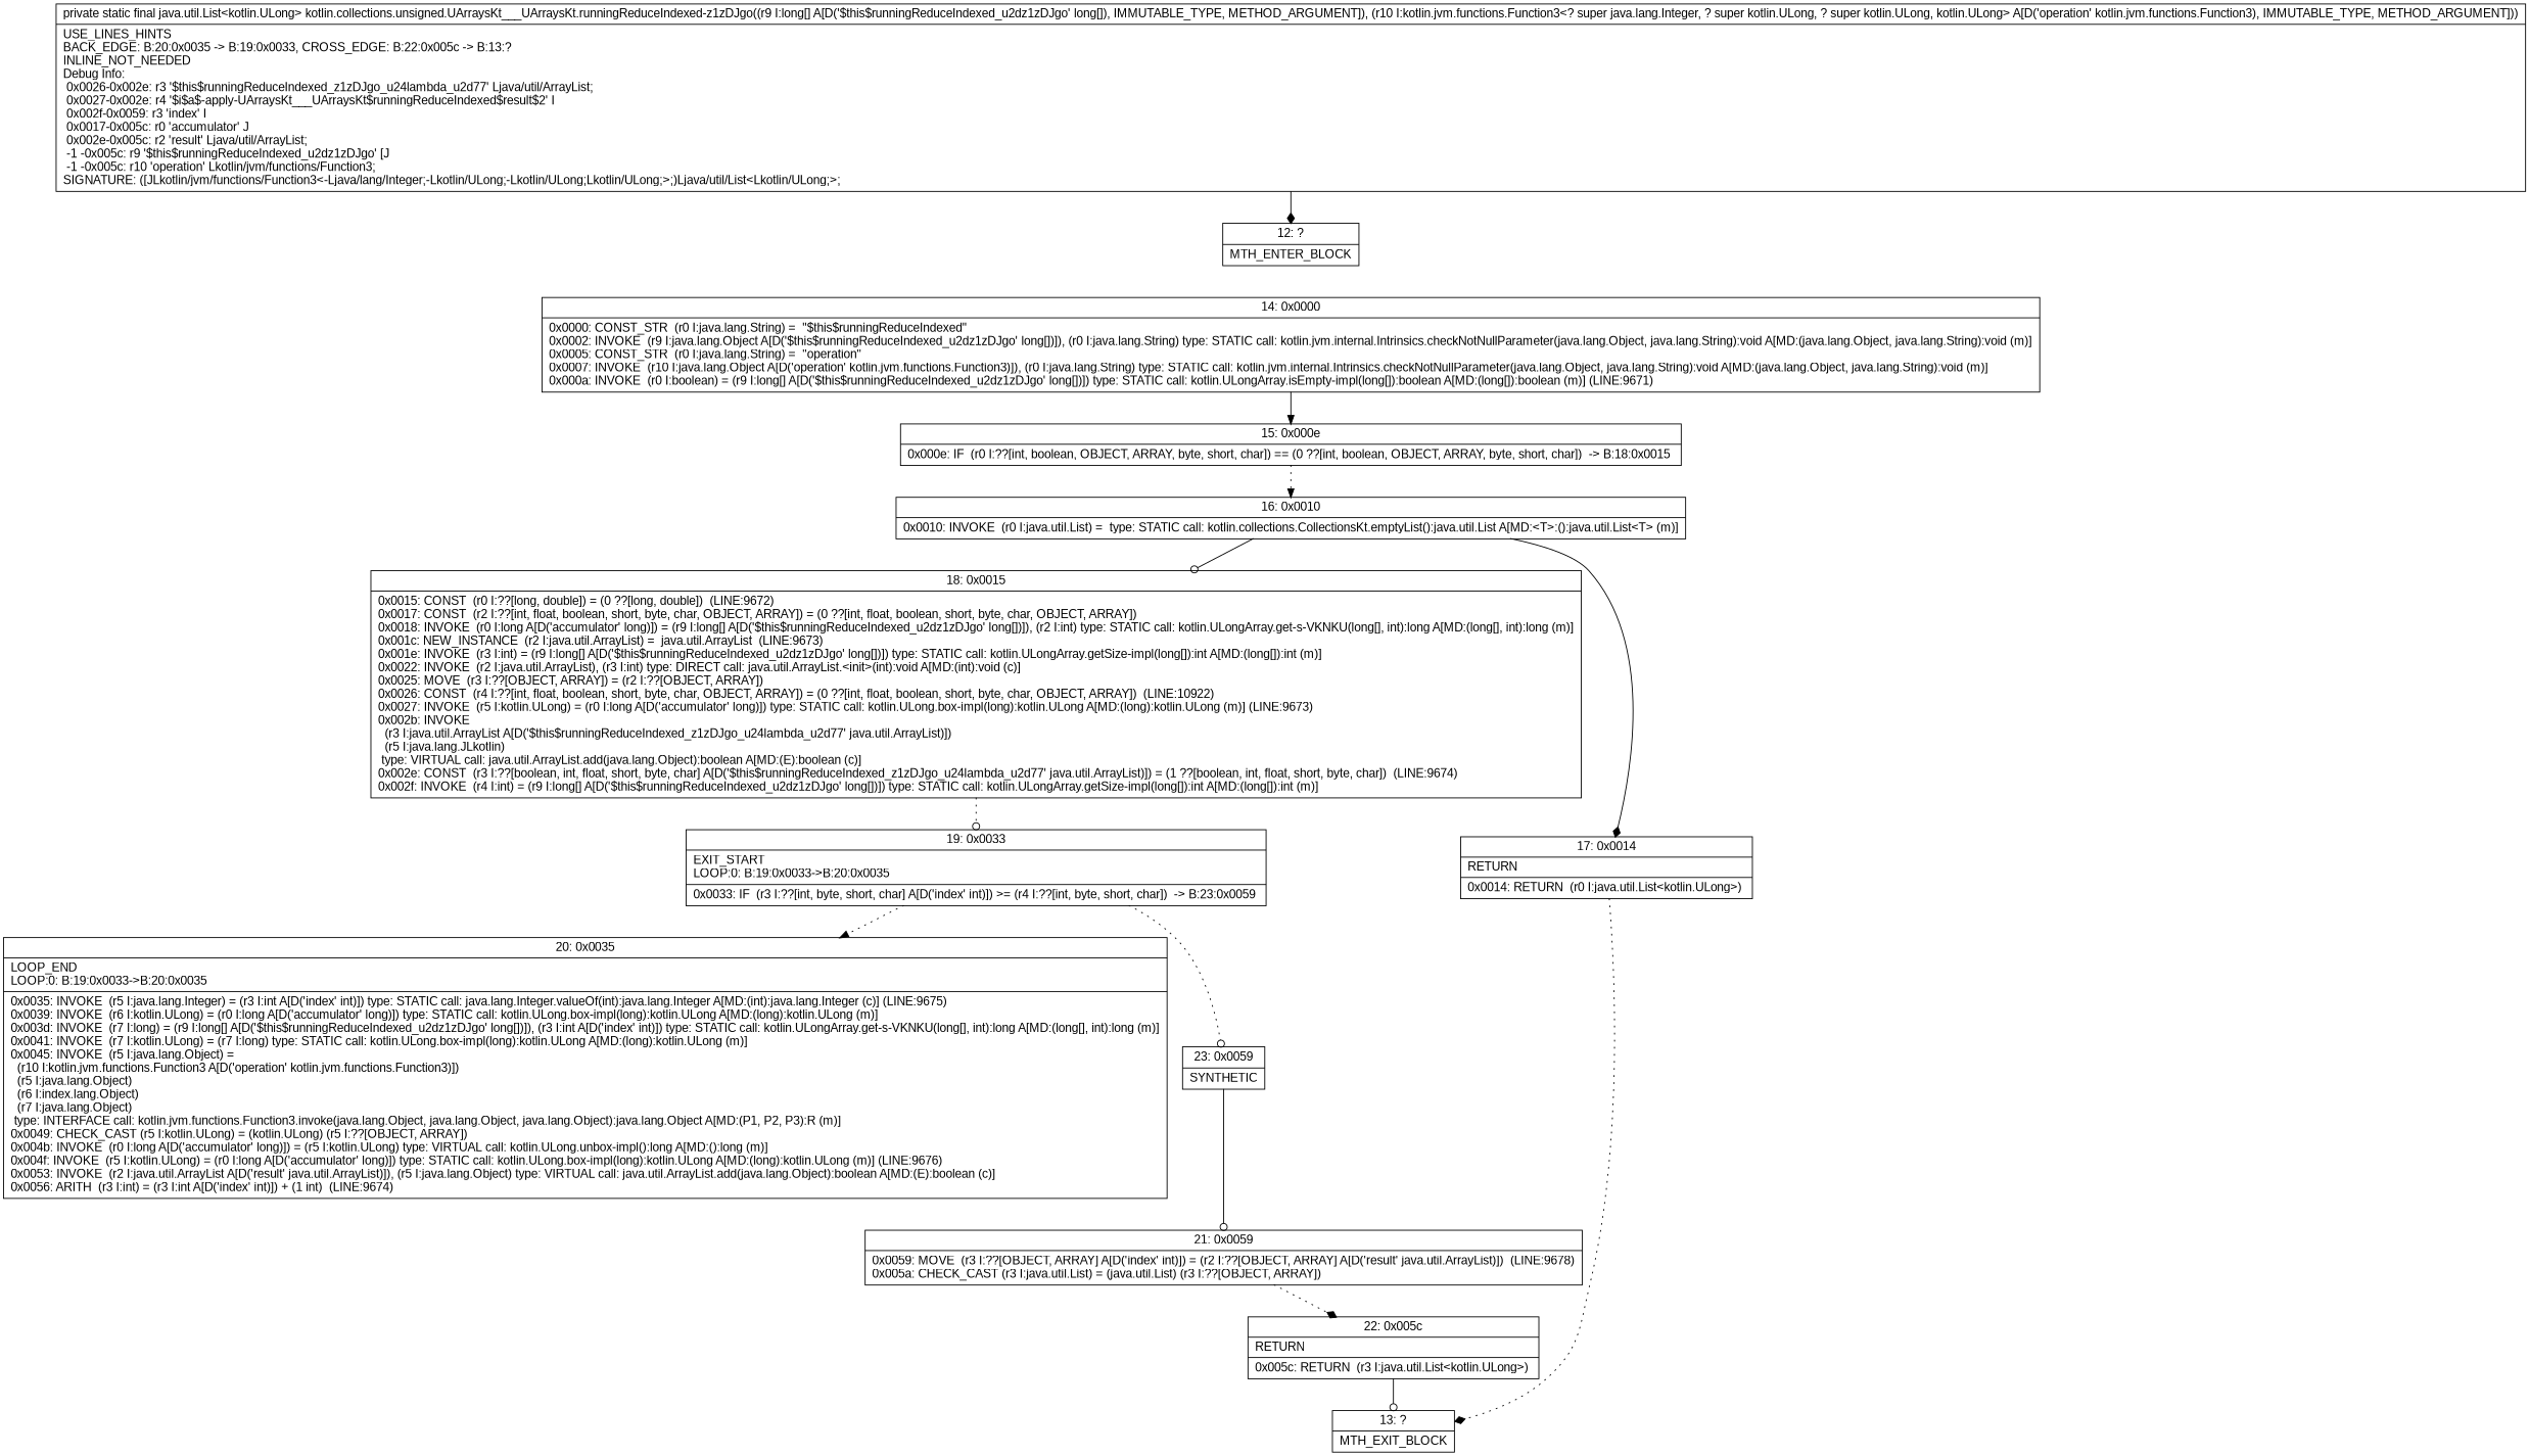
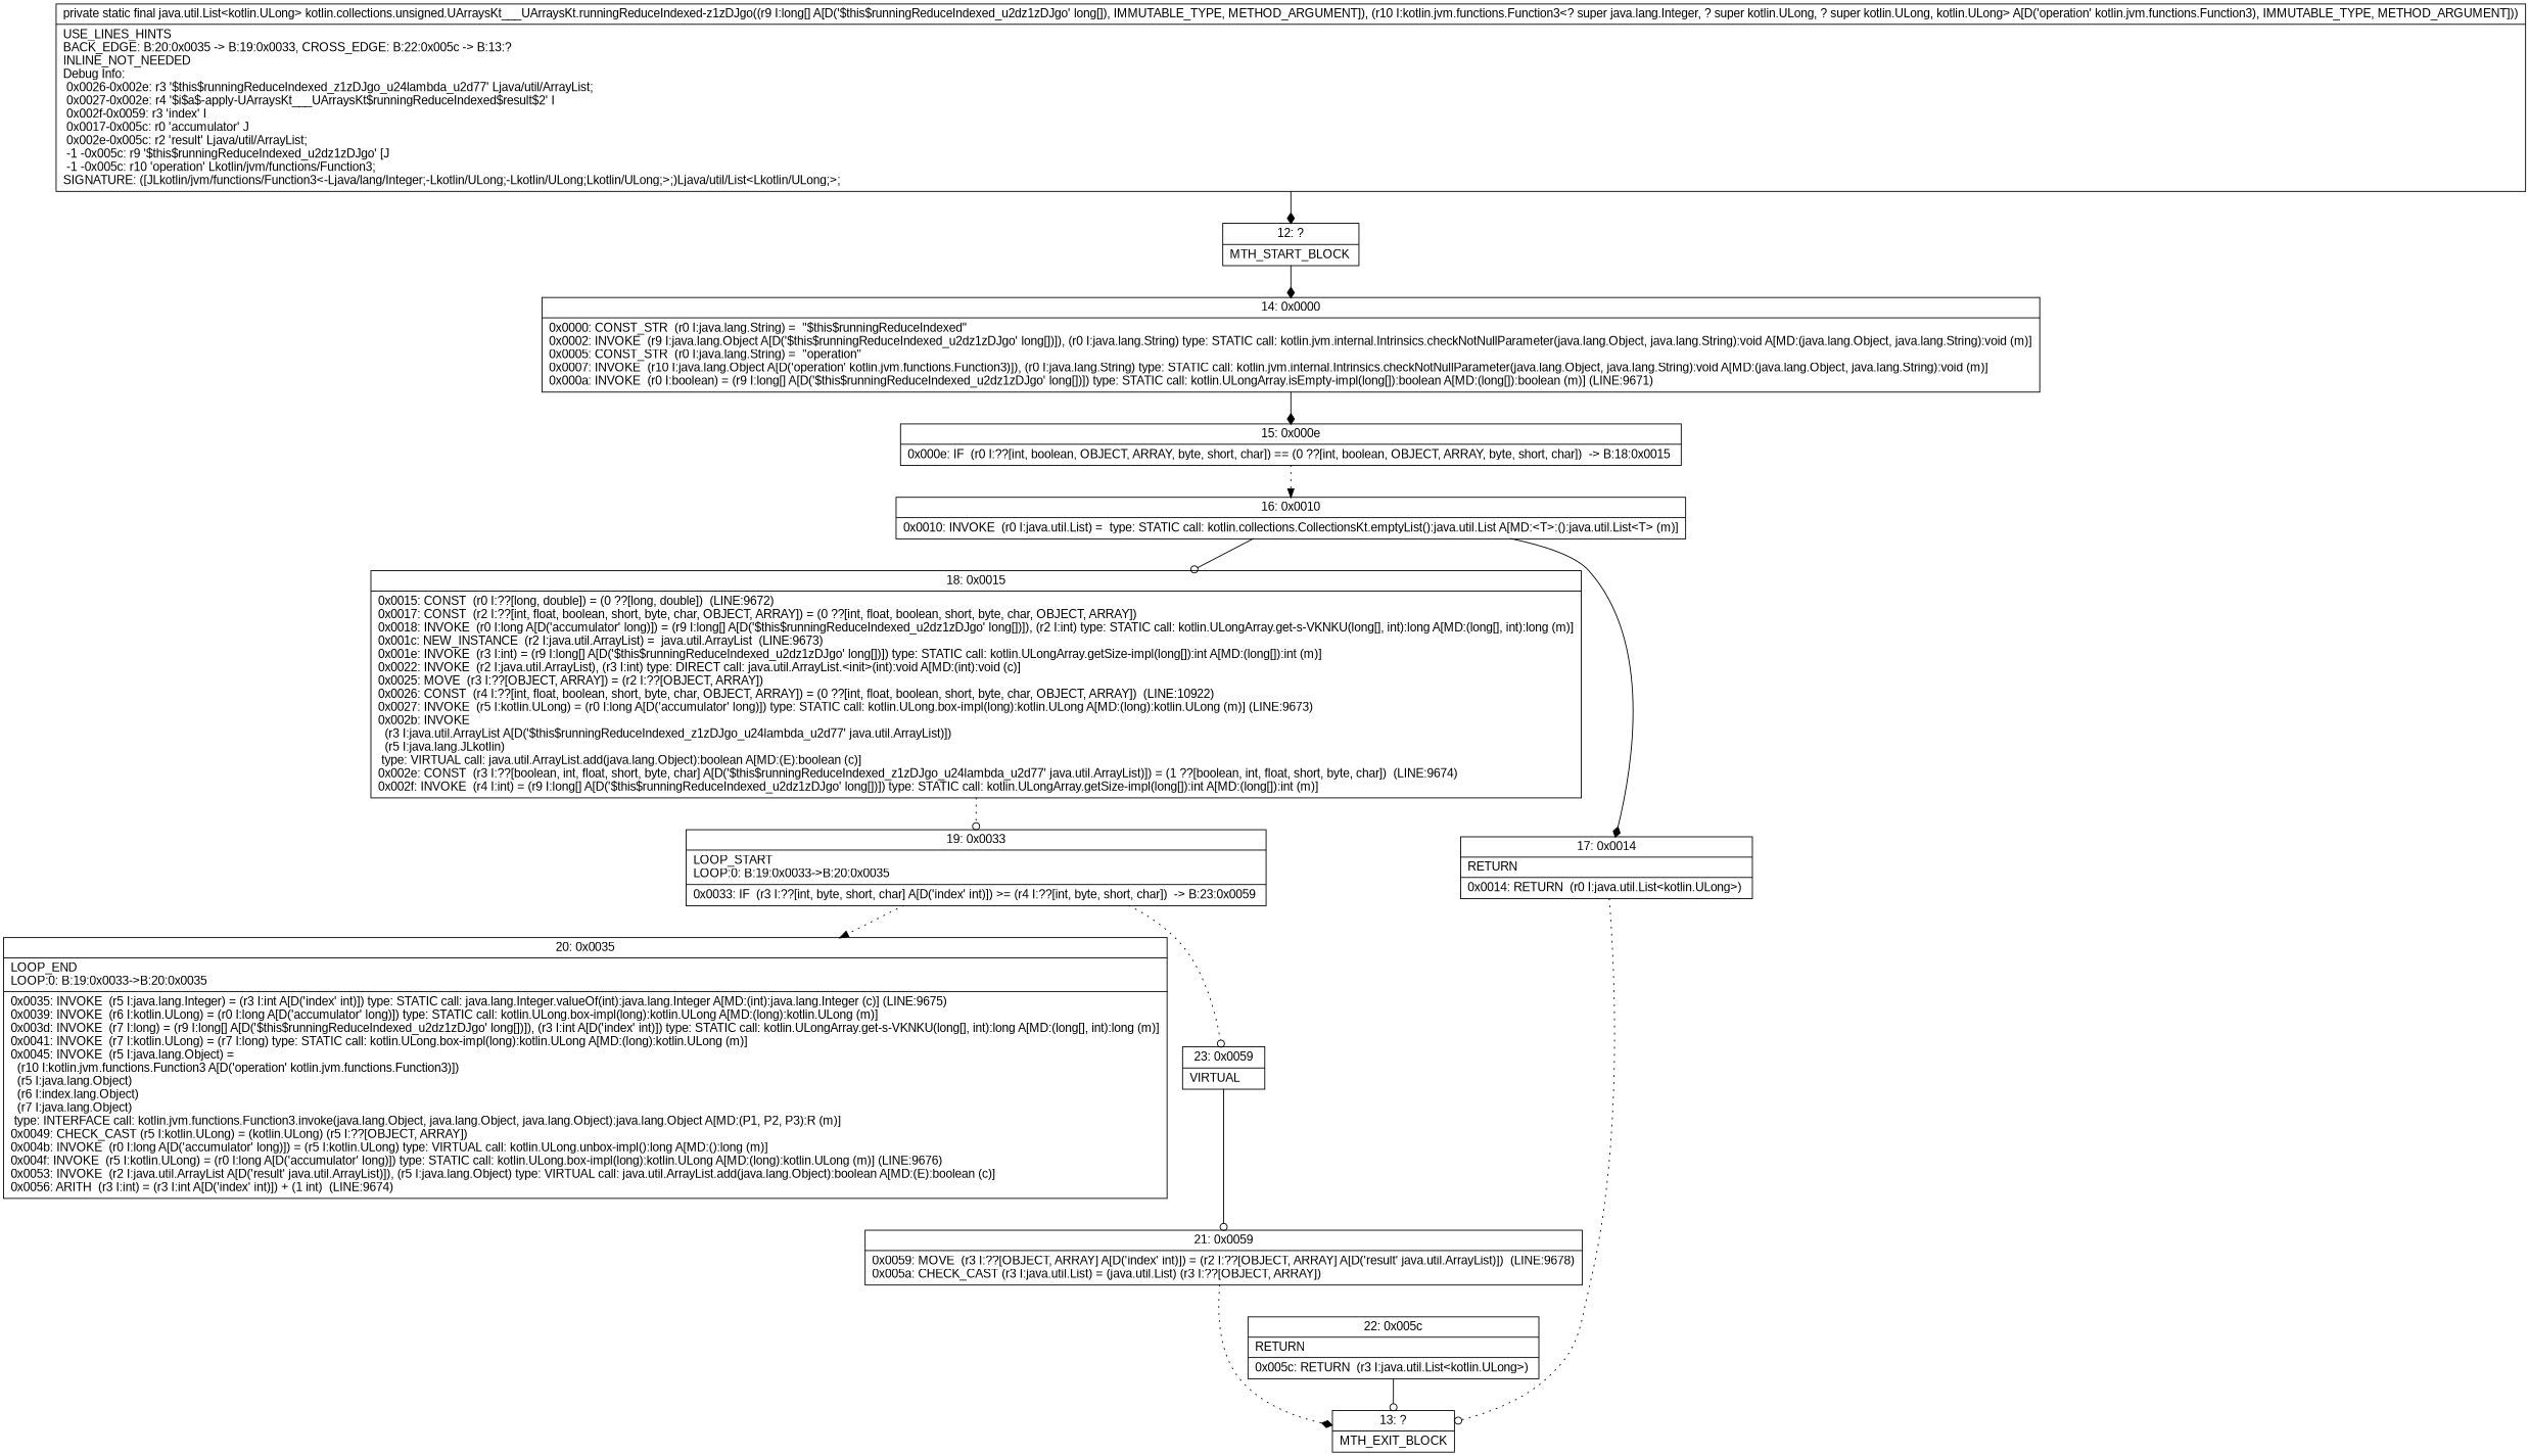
  digraph {
    fontname="Liberation Sans"
    node [fontname="Liberation Sans" shape=record]
    edge [arrowhead=odot fontname="Liberation Sans" style=solid]
-   n1 [label="{12\:\ ?|MTH_ENTER_BLOCK\l}"]
+   n1 [label="{12\:\ ?|MTH_START_BLOCK\l}"]
    n2 [label="{14\:\ 0x0000|0x0000: CONST_STR  (r0 I:java.lang.String) =  \"$this$runningReduceIndexed\" \l0x0002: INVOKE  (r9 I:java.lang.Object A[D('$this$runningReduceIndexed_u2dz1zDJgo' long[])]), (r0 I:java.lang.String) type: STATIC call: kotlin.jvm.internal.Intrinsics.checkNotNullParameter(java.lang.Object, java.lang.String):void A[MD:(java.lang.Object, java.lang.String):void (m)]\l0x0005: CONST_STR  (r0 I:java.lang.String) =  \"operation\" \l0x0007: INVOKE  (r10 I:java.lang.Object A[D('operation' kotlin.jvm.functions.Function3)]), (r0 I:java.lang.String) type: STATIC call: kotlin.jvm.internal.Intrinsics.checkNotNullParameter(java.lang.Object, java.lang.String):void A[MD:(java.lang.Object, java.lang.String):void (m)]\l0x000a: INVOKE  (r0 I:boolean) = (r9 I:long[] A[D('$this$runningReduceIndexed_u2dz1zDJgo' long[])]) type: STATIC call: kotlin.ULongArray.isEmpty\-impl(long[]):boolean A[MD:(long[]):boolean (m)] (LINE:9671)\l}"]
    n3 [label="{15\:\ 0x000e|0x000e: IF  (r0 I:??[int, boolean, OBJECT, ARRAY, byte, short, char]) == (0 ??[int, boolean, OBJECT, ARRAY, byte, short, char])  \-\> B:18:0x0015 \l}"]
    n4 [label="{16\:\ 0x0010|0x0010: INVOKE  (r0 I:java.util.List) =  type: STATIC call: kotlin.collections.CollectionsKt.emptyList():java.util.List A[MD:\<T\>:():java.util.List\<T\> (m)]\l}"]
    n5 [label="{18\:\ 0x0015|0x0015: CONST  (r0 I:??[long, double]) = (0 ??[long, double])  (LINE:9672)\l0x0017: CONST  (r2 I:??[int, float, boolean, short, byte, char, OBJECT, ARRAY]) = (0 ??[int, float, boolean, short, byte, char, OBJECT, ARRAY]) \l0x0018: INVOKE  (r0 I:long A[D('accumulator' long)]) = (r9 I:long[] A[D('$this$runningReduceIndexed_u2dz1zDJgo' long[])]), (r2 I:int) type: STATIC call: kotlin.ULongArray.get\-s\-VKNKU(long[], int):long A[MD:(long[], int):long (m)]\l0x001c: NEW_INSTANCE  (r2 I:java.util.ArrayList) =  java.util.ArrayList  (LINE:9673)\l0x001e: INVOKE  (r3 I:int) = (r9 I:long[] A[D('$this$runningReduceIndexed_u2dz1zDJgo' long[])]) type: STATIC call: kotlin.ULongArray.getSize\-impl(long[]):int A[MD:(long[]):int (m)]\l0x0022: INVOKE  (r2 I:java.util.ArrayList), (r3 I:int) type: DIRECT call: java.util.ArrayList.\<init\>(int):void A[MD:(int):void (c)]\l0x0025: MOVE  (r3 I:??[OBJECT, ARRAY]) = (r2 I:??[OBJECT, ARRAY]) \l0x0026: CONST  (r4 I:??[int, float, boolean, short, byte, char, OBJECT, ARRAY]) = (0 ??[int, float, boolean, short, byte, char, OBJECT, ARRAY])  (LINE:10922)\l0x0027: INVOKE  (r5 I:kotlin.ULong) = (r0 I:long A[D('accumulator' long)]) type: STATIC call: kotlin.ULong.box\-impl(long):kotlin.ULong A[MD:(long):kotlin.ULong (m)] (LINE:9673)\l0x002b: INVOKE  \l  (r3 I:java.util.ArrayList A[D('$this$runningReduceIndexed_z1zDJgo_u24lambda_u2d77' java.util.ArrayList)])\l  (r5 I:java.lang.JLkotlin)\l type: VIRTUAL call: java.util.ArrayList.add(java.lang.Object):boolean A[MD:(E):boolean (c)]\l0x002e: CONST  (r3 I:??[boolean, int, float, short, byte, char] A[D('$this$runningReduceIndexed_z1zDJgo_u24lambda_u2d77' java.util.ArrayList)]) = (1 ??[boolean, int, float, short, byte, char])  (LINE:9674)\l0x002f: INVOKE  (r4 I:int) = (r9 I:long[] A[D('$this$runningReduceIndexed_u2dz1zDJgo' long[])]) type: STATIC call: kotlin.ULongArray.getSize\-impl(long[]):int A[MD:(long[]):int (m)]\l}"]
    n6 [label="{17\:\ 0x0014|RETURN\l|0x0014: RETURN  (r0 I:java.util.List\<kotlin.ULong\>) \l}"]
-   n7 [label="{19\:\ 0x0033|EXIT_START\lLOOP:0: B:19:0x0033\-\>B:20:0x0035\l|0x0033: IF  (r3 I:??[int, byte, short, char] A[D('index' int)]) \>= (r4 I:??[int, byte, short, char])  \-\> B:23:0x0059 \l}"]
+   n7 [label="{19\:\ 0x0033|LOOP_START\lLOOP:0: B:19:0x0033\-\>B:20:0x0035\l|0x0033: IF  (r3 I:??[int, byte, short, char] A[D('index' int)]) \>= (r4 I:??[int, byte, short, char])  \-\> B:23:0x0059 \l}"]
    n8 [label="{13\:\ ?|MTH_EXIT_BLOCK\l}"]
    n9 [label="{20\:\ 0x0035|LOOP_END\lLOOP:0: B:19:0x0033\-\>B:20:0x0035\l|0x0035: INVOKE  (r5 I:java.lang.Integer) = (r3 I:int A[D('index' int)]) type: STATIC call: java.lang.Integer.valueOf(int):java.lang.Integer A[MD:(int):java.lang.Integer (c)] (LINE:9675)\l0x0039: INVOKE  (r6 I:kotlin.ULong) = (r0 I:long A[D('accumulator' long)]) type: STATIC call: kotlin.ULong.box\-impl(long):kotlin.ULong A[MD:(long):kotlin.ULong (m)]\l0x003d: INVOKE  (r7 I:long) = (r9 I:long[] A[D('$this$runningReduceIndexed_u2dz1zDJgo' long[])]), (r3 I:int A[D('index' int)]) type: STATIC call: kotlin.ULongArray.get\-s\-VKNKU(long[], int):long A[MD:(long[], int):long (m)]\l0x0041: INVOKE  (r7 I:kotlin.ULong) = (r7 I:long) type: STATIC call: kotlin.ULong.box\-impl(long):kotlin.ULong A[MD:(long):kotlin.ULong (m)]\l0x0045: INVOKE  (r5 I:java.lang.Object) = \l  (r10 I:kotlin.jvm.functions.Function3 A[D('operation' kotlin.jvm.functions.Function3)])\l  (r5 I:java.lang.Object)\l  (r6 I:index.lang.Object)\l  (r7 I:java.lang.Object)\l type: INTERFACE call: kotlin.jvm.functions.Function3.invoke(java.lang.Object, java.lang.Object, java.lang.Object):java.lang.Object A[MD:(P1, P2, P3):R (m)]\l0x0049: CHECK_CAST (r5 I:kotlin.ULong) = (kotlin.ULong) (r5 I:??[OBJECT, ARRAY]) \l0x004b: INVOKE  (r0 I:long A[D('accumulator' long)]) = (r5 I:kotlin.ULong) type: VIRTUAL call: kotlin.ULong.unbox\-impl():long A[MD:():long (m)]\l0x004f: INVOKE  (r5 I:kotlin.ULong) = (r0 I:long A[D('accumulator' long)]) type: STATIC call: kotlin.ULong.box\-impl(long):kotlin.ULong A[MD:(long):kotlin.ULong (m)] (LINE:9676)\l0x0053: INVOKE  (r2 I:java.util.ArrayList A[D('result' java.util.ArrayList)]), (r5 I:java.lang.Object) type: VIRTUAL call: java.util.ArrayList.add(java.lang.Object):boolean A[MD:(E):boolean (c)]\l0x0056: ARITH  (r3 I:int) = (r3 I:int A[D('index' int)]) + (1 int)  (LINE:9674)\l}"]
-   n10 [label="{23\:\ 0x0059|SYNTHETIC\l}"]
+   n10 [label="{23\:\ 0x0059|VIRTUAL\l}"]
    n11 [label="{21\:\ 0x0059|0x0059: MOVE  (r3 I:??[OBJECT, ARRAY] A[D('index' int)]) = (r2 I:??[OBJECT, ARRAY] A[D('result' java.util.ArrayList)])  (LINE:9678)\l0x005a: CHECK_CAST (r3 I:java.util.List) = (java.util.List) (r3 I:??[OBJECT, ARRAY]) \l}"]
    n12 [label="{22\:\ 0x005c|RETURN\l|0x005c: RETURN  (r3 I:java.util.List\<kotlin.ULong\>) \l}"]
    n13 [label="{private static final java.util.List\<kotlin.ULong\> kotlin.collections.unsigned.UArraysKt___UArraysKt.runningReduceIndexed\-z1zDJgo((r9 I:long[] A[D('$this$runningReduceIndexed_u2dz1zDJgo' long[]), IMMUTABLE_TYPE, METHOD_ARGUMENT]), (r10 I:kotlin.jvm.functions.Function3\<? super java.lang.Integer, ? super kotlin.ULong, ? super kotlin.ULong, kotlin.ULong\> A[D('operation' kotlin.jvm.functions.Function3), IMMUTABLE_TYPE, METHOD_ARGUMENT]))  | USE_LINES_HINTS\lBACK_EDGE: B:20:0x0035 \-\> B:19:0x0033, CROSS_EDGE: B:22:0x005c \-\> B:13:?\lINLINE_NOT_NEEDED\lDebug Info:\l  0x0026\-0x002e: r3 '$this$runningReduceIndexed_z1zDJgo_u24lambda_u2d77' Ljava\/util\/ArrayList;\l  0x0027\-0x002e: r4 '$i$a$\-apply\-UArraysKt___UArraysKt$runningReduceIndexed$result$2' I\l  0x002f\-0x0059: r3 'index' I\l  0x0017\-0x005c: r0 'accumulator' J\l  0x002e\-0x005c: r2 'result' Ljava\/util\/ArrayList;\l  \-1 \-0x005c: r9 '$this$runningReduceIndexed_u2dz1zDJgo' [J\l  \-1 \-0x005c: r10 'operation' Lkotlin\/jvm\/functions\/Function3;\lSIGNATURE: ([JLkotlin\/jvm\/functions\/Function3\<\-Ljava\/lang\/Integer;\-Lkotlin\/ULong;\-Lkotlin\/ULong;Lkotlin\/ULong;\>;)Ljava\/util\/List\<Lkotlin\/ULong;\>;\l}"]
-   n2 -> n3 [arrowhead=normal]
+   n1 -> n2 [arrowhead=diamond]
+   n2 -> n3 [arrowhead=diamond]
    n3 -> n4 [arrowhead=normal style=dotted]
    n4 -> n5
    n4 -> n6 [arrowhead=diamond]
    n5 -> n7 [style=dotted]
-   n6 -> n8 [arrowhead=diamond style=dotted]
+   n6 -> n8 [style=dotted]
    n7 -> n9 [arrowhead=normal style=dotted]
    n7 -> n10 [style=dotted]
    n10 -> n11
-   n11 -> n12 [arrowhead=diamond style=dotted]
+   n11 -> n8 [arrowhead=diamond style=dotted]
    n12 -> n8
    n13 -> n1 [arrowhead=diamond]
  }
